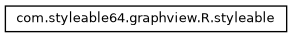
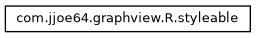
  digraph {
    rankdir=LR
-   n1 [color=black fillcolor=white fontname=Helvetica fontsize=10 height=0.2 label="com.styleable64.graphview.R.styleable" shape=record style=filled width=0.4]
+   n1 [color=black fillcolor=white fontname=Helvetica fontsize=10 height=0.2 label="com.jjoe64.graphview.R.styleable" shape=record style=filled width=0.4]
  }
